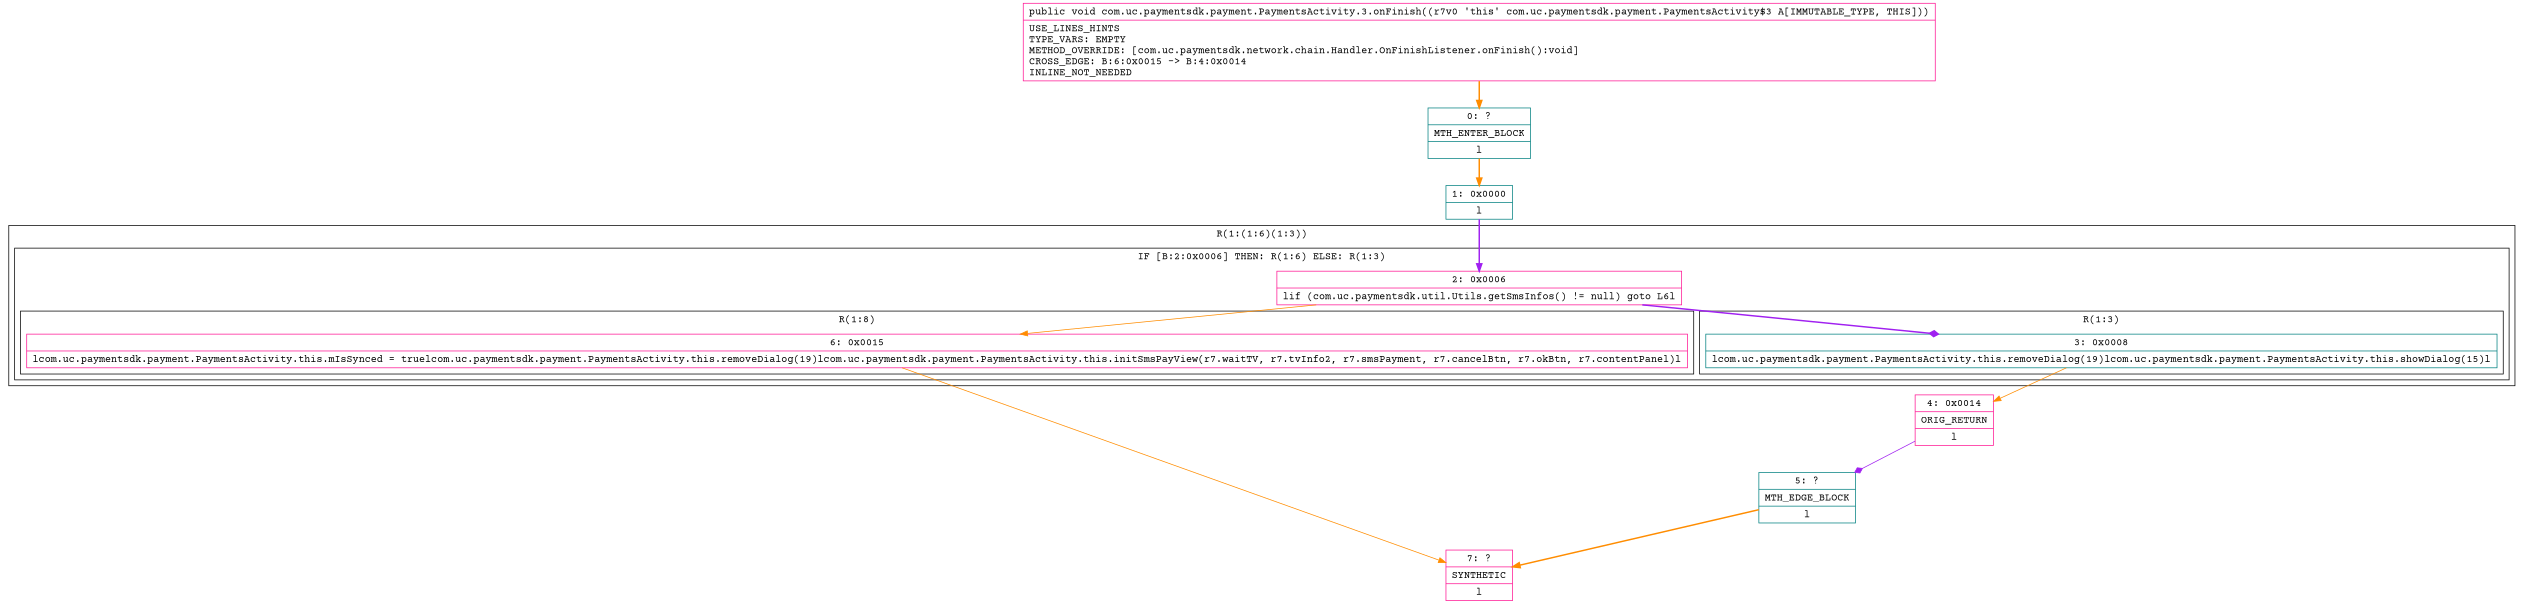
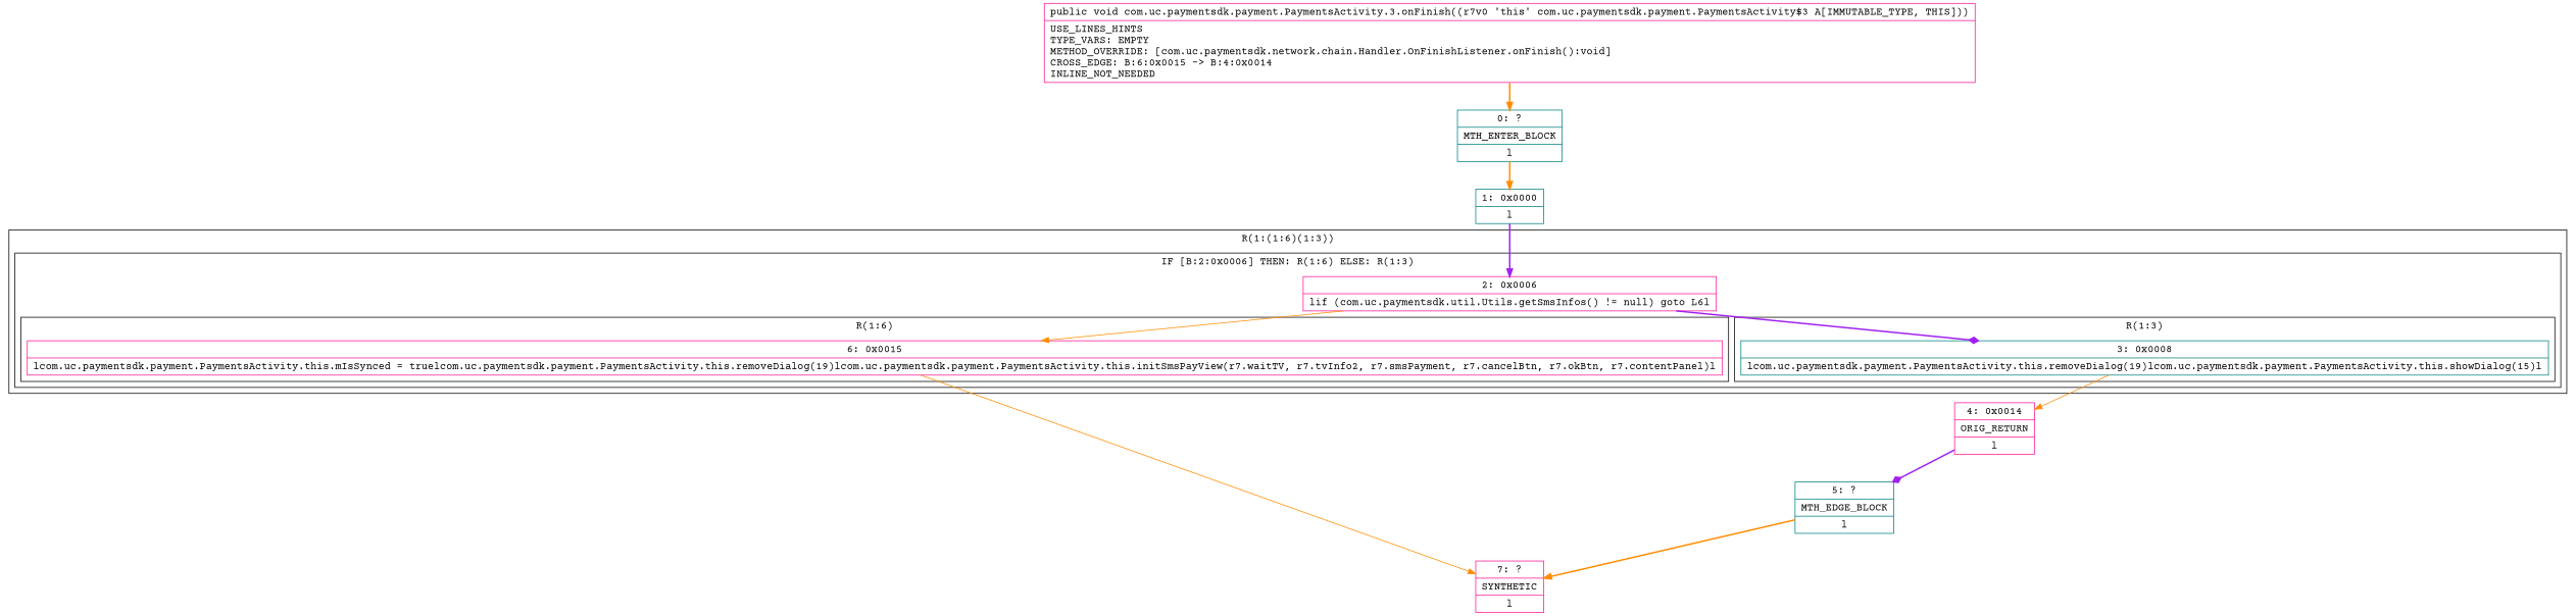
  digraph {
    fontname="Courier Prime"
    node [color=deeppink fontname="Courier Prime" shape=record]
    edge [arrowhead=normal color=darkorange fontname="Courier Prime" style=bold]
    n1 [label="{6\:\ 0x0015|lcom.uc.paymentsdk.payment.PaymentsActivity.this.mIsSynced = truelcom.uc.paymentsdk.payment.PaymentsActivity.this.removeDialog(19)lcom.uc.paymentsdk.payment.PaymentsActivity.this.initSmsPayView(r7.waitTV, r7.tvInfo2, r7.smsPayment, r7.cancelBtn, r7.okBtn, r7.contentPanel)l}"]
    n2 [color=teal label="{3\:\ 0x0008|lcom.uc.paymentsdk.payment.PaymentsActivity.this.removeDialog(19)lcom.uc.paymentsdk.payment.PaymentsActivity.this.showDialog(15)l}"]
    n3 [label="{2\:\ 0x0006|lif (com.uc.paymentsdk.util.Utils.getSmsInfos() != null) goto L6l}"]
    n4 [label="{7\:\ ?|SYNTHETIC\l|l}"]
    n5 [label="{4\:\ 0x0014|ORIG_RETURN\l|l}"]
    n6 [color=teal label="{5\:\ ?|MTH_EDGE_BLOCK\l|l}"]
    n7 [color=teal label="{0\:\ ?|MTH_ENTER_BLOCK\l|l}"]
    n8 [color=teal label="{1\:\ 0x0000|l}"]
    n9 [label="{public void com.uc.paymentsdk.payment.PaymentsActivity.3.onFinish((r7v0 'this' com.uc.paymentsdk.payment.PaymentsActivity$3 A[IMMUTABLE_TYPE, THIS]))  | USE_LINES_HINTS\lTYPE_VARS: EMPTY\lMETHOD_OVERRIDE: [com.uc.paymentsdk.network.chain.Handler.OnFinishListener.onFinish():void]\lCROSS_EDGE: B:6:0x0015 \-\> B:4:0x0014\lINLINE_NOT_NEEDED\l}"]
    subgraph cluster_1 {
      label="R(1:(1:6)(1:3))"
      subgraph cluster_2 {
        label="IF [B:2:0x0006] THEN: R(1:6) ELSE: R(1:3)"
        n3
        subgraph cluster_3 {
-         label="R(1:8)"
+         label="R(1:6)"
          n1
        }
        subgraph cluster_4 {
          label="R(1:3)"
          n2
        }
      }
    }
    n1 -> n4 [style=solid]
    n2 -> n5 [style=solid]
    n3 -> n1 [style=solid]
    n3 -> n2 [arrowhead=diamond color=purple]
-   n5 -> n6 [arrowhead=diamond color=purple style=solid]
+   n5 -> n6 [arrowhead=diamond color=purple]
    n6 -> n4
    n7 -> n8
    n8 -> n3 [color=purple]
    n9 -> n7
  }
